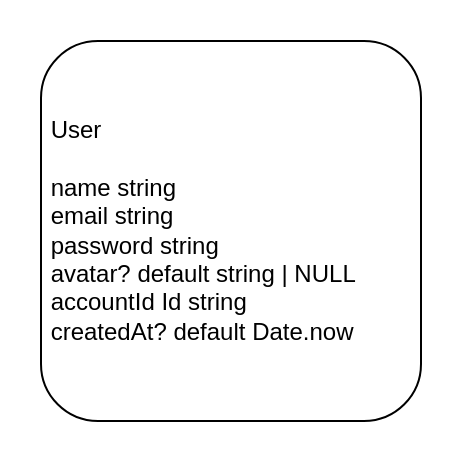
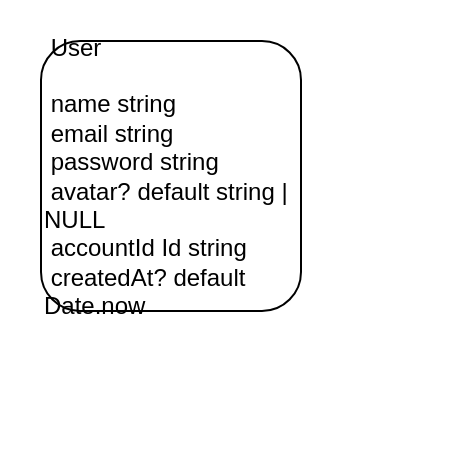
  <mxCell id="0" />
  <mxCell id="1" parent="0" />
- <mxCell id="2" value="&amp;nbsp;User&lt;div&gt;&lt;br&gt;&lt;/div&gt;&lt;div&gt;&amp;nbsp;name string&lt;/div&gt;&lt;div&gt;&amp;nbsp;email string&lt;/div&gt;&lt;div&gt;&amp;nbsp;password string&lt;/div&gt;&lt;div&gt;&amp;nbsp;avatar? default string | NULL&lt;/div&gt;&lt;div&gt;&amp;nbsp;accountId Id string&lt;/div&gt;&lt;div&gt;&amp;nbsp;createdAt? default Date.now&lt;/div&gt;" style="rounded=1;whiteSpace=wrap;html=1;align=left;" vertex="1" parent="1"><mxGeometry x="20" y="20" width="190" height="190" as="geometry" /></mxCell>
+ <mxCell id="2" value="&amp;nbsp;User&lt;div&gt;&lt;br&gt;&lt;/div&gt;&lt;div&gt;&amp;nbsp;name string&lt;/div&gt;&lt;div&gt;&amp;nbsp;email string&lt;/div&gt;&lt;div&gt;&amp;nbsp;password string&lt;/div&gt;&lt;div&gt;&amp;nbsp;avatar? default string | NULL&lt;/div&gt;&lt;div&gt;&amp;nbsp;accountId Id string&lt;/div&gt;&lt;div&gt;&amp;nbsp;createdAt? default Date.now&lt;/div&gt;" style="rounded=1;whiteSpace=wrap;html=1;align=left;" vertex="1" parent="1"><mxGeometry x="20" y="20" width="130" height="135" as="geometry" /></mxCell>
